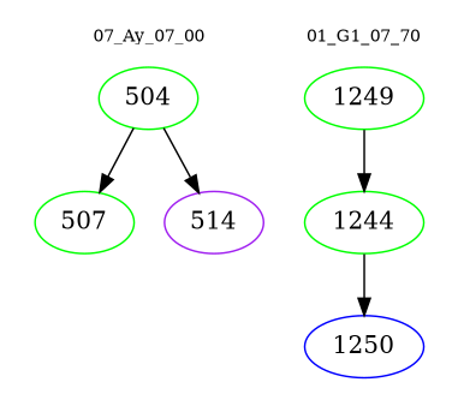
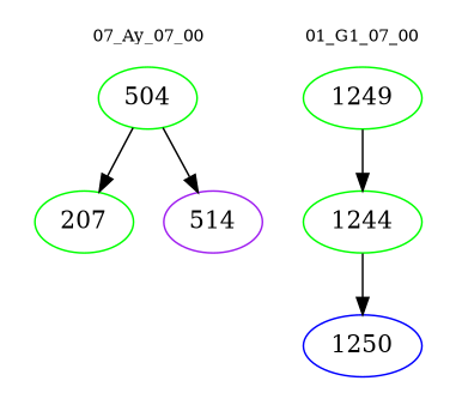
  digraph {
    node [color=green]
    edge [color=black]
-   n1 [label=507]
+   n1 [label=207]
    n2 [label=504]
    n3 [color=purple label=514]
    n4 [label=1249]
    n5 [label=1244]
    n6 [color=blue label=1250]
    subgraph cluster_1 {
      color=white
      fontsize=10
      label="07_Ay_07_00"
      n1
      n2
      n3
    }
    subgraph cluster_2 {
      color=white
      fontsize=10
-     label="01_G1_07_70"
+     label="01_G1_07_00"
      n4
      n5
      n6
    }
    n2 -> n1
    n2 -> n3
    n4 -> n5
    n5 -> n6
  }
